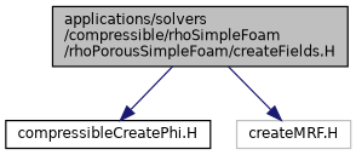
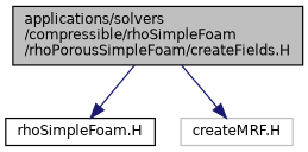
  digraph {
    node [color=black fontname=Helvetica fontsize=10 shape=record]
    edge [color=midnightblue fontname=Helvetica fontsize=10 labelfontname=Helvetica labelfontsize=10 style=solid]
    n1 [fillcolor=grey75 fontcolor=black height=0.2 label="applications/solvers\l/compressible/rhoSimpleFoam\l/rhoPorousSimpleFoam/createFields.H" style=filled width=0.4]
-   n2 [height=0.2 label="compressibleCreatePhi.H" width=0.4]
+   n2 [height=0.2 label="rhoSimpleFoam.H" width=0.4]
    n3 [color=grey75 height=0.2 label="createMRF.H" width=0.4]
    n1 -> n2
    n1 -> n3
  }
